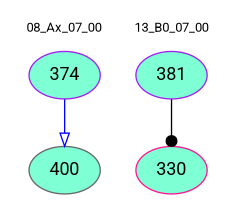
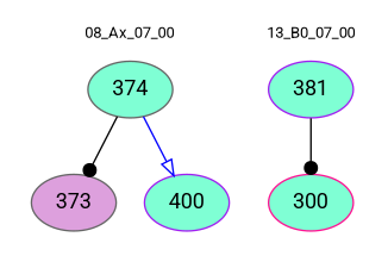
  digraph {
    fontname=Roboto
    node [color=gray40 fillcolor=aquamarine fontname=Roboto style=filled]
    edge [arrowhead=dot color=black fontname=Roboto]
-   n1 [color=purple label=374]
-   n3 [label=400]
+   n1 [label=374]
+   n2 [fillcolor=plum label=373]
+   n3 [color=purple label=400]
    n4 [color=purple label=381]
-   n5 [color=deeppink label=330]
+   n5 [color=deeppink label=300]
    subgraph cluster_1 {
      color=white
      fontsize=10
      label="08_Ax_07_00"
      n1
+     n2
      n3
    }
    subgraph cluster_2 {
      color=white
      fontsize=10
      label="13_B0_07_00"
      n4
      n5
    }
+   n1 -> n2
    n1 -> n3 [arrowhead=onormal color=blue]
    n4 -> n5
  }
